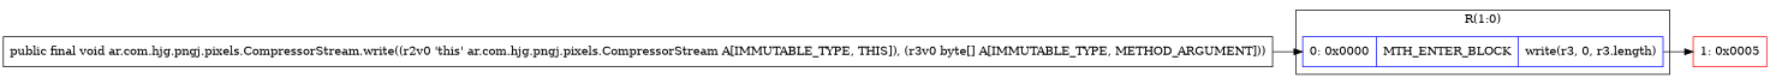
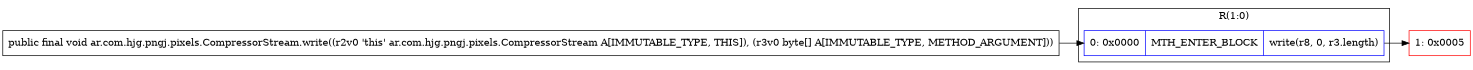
  digraph {
    rankdir=LR
    node [shape=record]
-   n1 [color=blue label="{0\:\ 0x0000|MTH_ENTER_BLOCK\l|write(r3, 0, r3.length)\l}"]
+   n1 [color=blue label="{0\:\ 0x0000|MTH_ENTER_BLOCK\l|write(r8, 0, r3.length)\l}"]
    n2 [color=red label="{1\:\ 0x0005}"]
    n3 [label="{public final void ar.com.hjg.pngj.pixels.CompressorStream.write((r2v0 'this' ar.com.hjg.pngj.pixels.CompressorStream A[IMMUTABLE_TYPE, THIS]), (r3v0 byte[] A[IMMUTABLE_TYPE, METHOD_ARGUMENT])) }"]
    subgraph cluster_1 {
      label="R(1:0)"
      n1
    }
    n1 -> n2
    n3 -> n1
  }
